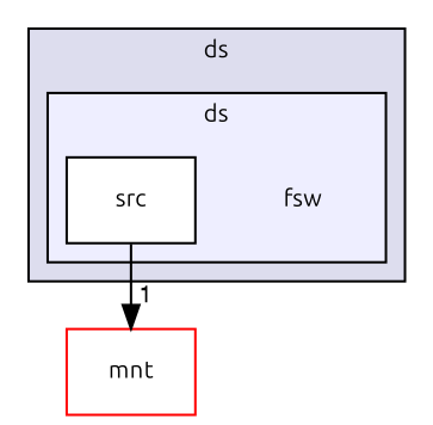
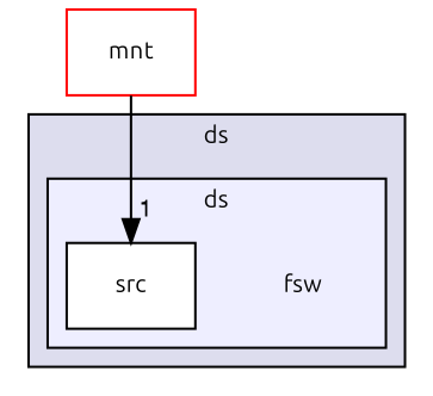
  digraph {
    compound=true
    fontname=Ubuntu
    node [fontname=Ubuntu fontsize=10 shape=box fillcolor=white style=filled]
    n1 [label=fsw shape=plaintext fillcolor="" style=""]
    n2 [color=black label=src]
    n3 [color=red label=mnt]
    subgraph cluster_1 {
      bgcolor="#ddddee"
      fontsize=10
      label=ds
      pencolor=black
      subgraph cluster_2 {
        bgcolor="#eeeeff"
        fontsize=10
        pencolor=black
        n1
        n2
      }
    }
-   n2 -> n3 [headlabel=1 labeldistance=1.5 labelfontname=FreeSans labelfontsize=10 fontname=Ubuntu]
+   n3 -> n2 [headlabel=1 labeldistance=1.5 labelfontname=FreeSans labelfontsize=10 fontname=Ubuntu]
  }
